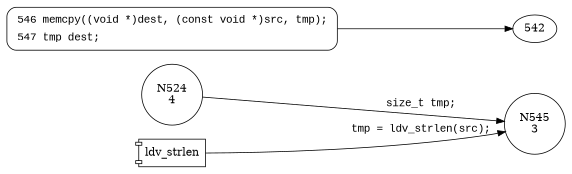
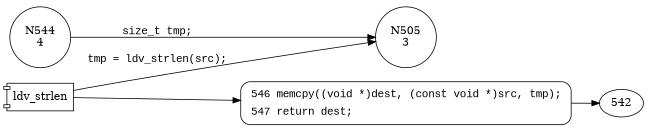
  digraph {
    rankdir=LR
    node [shape=circle]
    edge [fontname="Courier New"]
-   n1 [label="N524\n4"]
-   n2 [label="N545\n3"]
+   n1 [label="N544\n4"]
+   n2 [label="N505\n3"]
    n3 [label=ldv_strlen shape=component]
-   n4 [fillcolor=white fontname="Courier New" label=<<table border="0" cellborder="0" cellpadding="3" bgcolor="white"><tr><td align="right">546</td><td align="left">memcpy((void *)dest, (const void *)src, tmp);</td></tr><tr><td align="right">547</td><td align="left">tmp dest;</td></tr></table>> penwidth=1 shape=Mrecord style="filled,bold"]
+   n4 [fillcolor=white fontname="Courier New" label=<<table border="0" cellborder="0" cellpadding="3" bgcolor="white"><tr><td align="right">546</td><td align="left">memcpy((void *)dest, (const void *)src, tmp);</td></tr><tr><td align="right">547</td><td align="left">return dest;</td></tr></table>> penwidth=1 shape=Mrecord style="filled,bold"]
    542 [shape=""]
    n1 -> n2 [label="size_t tmp;"]
    n3 -> n2 [label="tmp = ldv_strlen(src);"]
+   n3 -> n4
    n4 -> 542 [fontname=""]
  }
